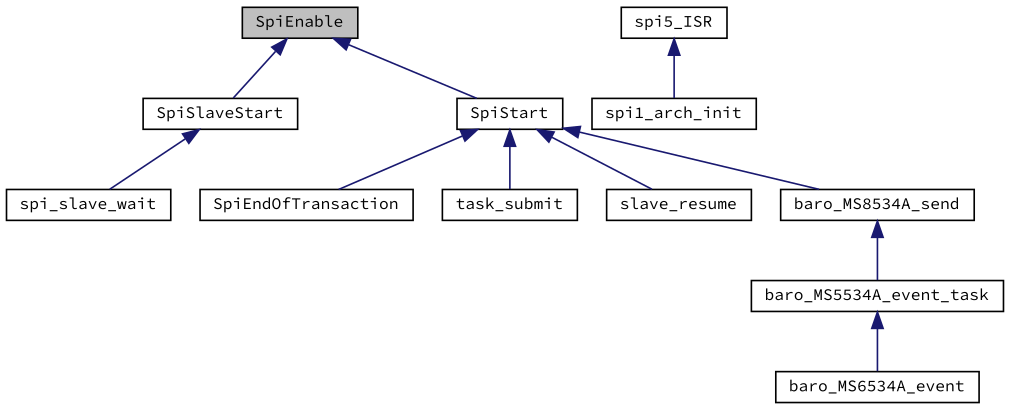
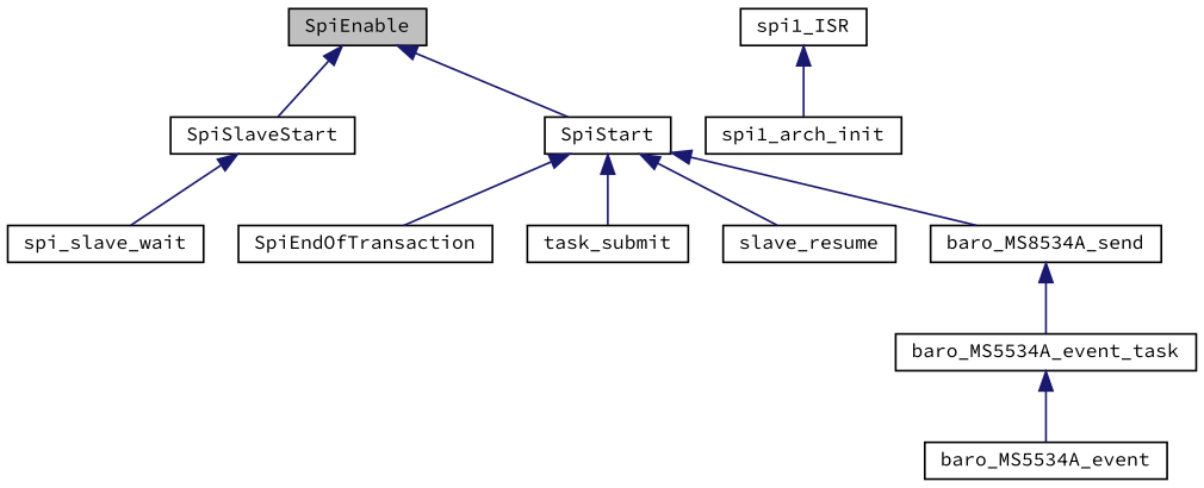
  digraph {
    fontname="Source Code Pro"
    rankdir=TB
    node [color=black fillcolor=white fontname="Source Code Pro" fontsize=10 shape=record style=filled]
    edge [color=midnightblue dir=back fontname="Source Code Pro" fontsize=10 labelfontname=FreeSans labelfontsize=10 style=solid]
    n1 [fillcolor=grey75 fontcolor=black height=0.2 label=SpiEnable width=0.4]
    n2 [height=0.2 label=SpiSlaveStart width=0.4]
    n3 [height=0.2 label=SpiStart width=0.4]
    n4 [height=0.2 label=spi_slave_wait width=0.4]
    n5 [height=0.2 label=SpiEndOfTransaction width=0.4]
    n6 [height=0.2 label=task_submit width=0.4]
    n7 [height=0.2 label=slave_resume width=0.4]
    n8 [height=0.2 label=baro_MS8534A_send width=0.4]
    n9 [height=0.2 label=baro_MS5534A_event_task width=0.4]
-   n10 [height=0.2 label=spi5_ISR width=0.4]
+   n10 [height=0.2 label=spi1_ISR width=0.4]
    n11 [height=0.2 label=spi1_arch_init width=0.4]
-   n12 [height=0.2 label=baro_MS6534A_event width=0.4]
+   n12 [height=0.2 label=baro_MS5534A_event width=0.4]
    n1 -> n2
    n1 -> n3
    n2 -> n4
    n3 -> n5
    n3 -> n6
    n3 -> n7
    n3 -> n8
    n8 -> n9
    n9 -> n12
    n10 -> n11
  }
